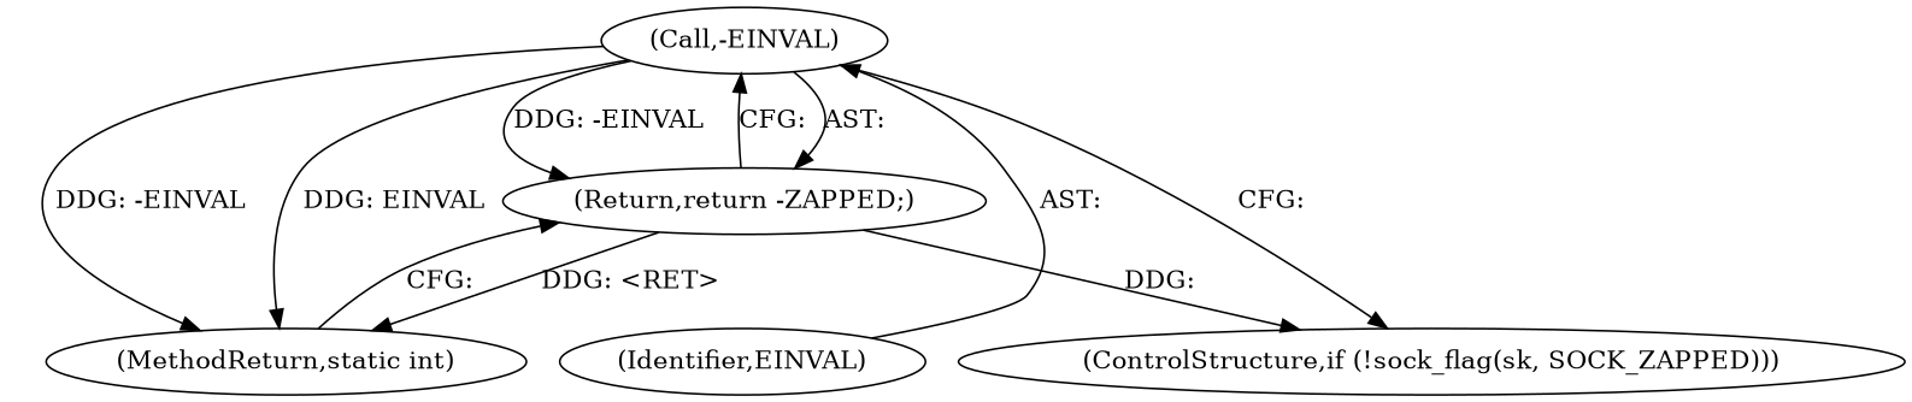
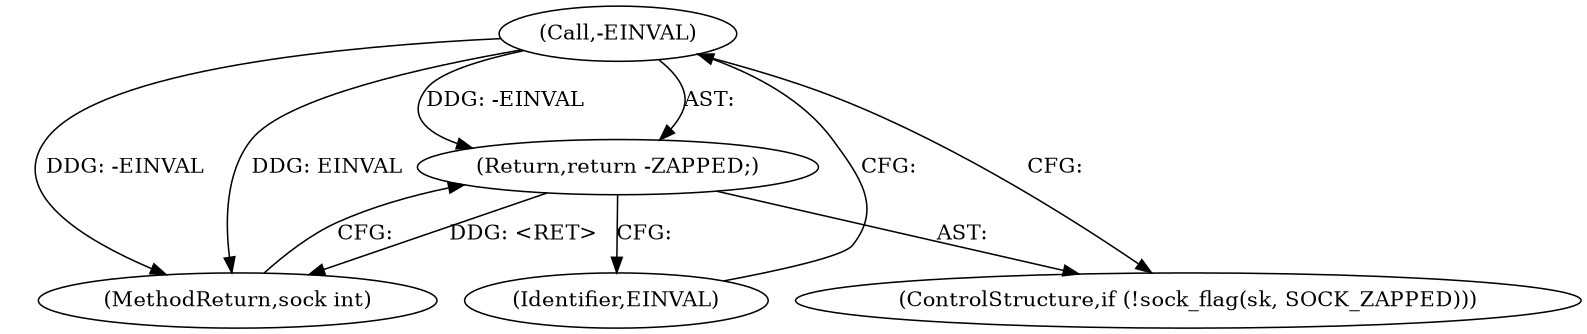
  digraph {
    n1 [label="(Call,-EINVAL)"]
    n2 [label="(Return,return -ZAPPED;)"]
-   n3 [label="(MethodReturn,static int)"]
+   n3 [label="(MethodReturn,sock int)"]
    n4 [label="(ControlStructure,if (!sock_flag(sk, SOCK_ZAPPED)))"]
    n5 [label="(Identifier,EINVAL)"]
    n1 -> n2 [label="AST: "]
    n1 -> n2 [label="DDG: -EINVAL"]
    n1 -> n3 [label="DDG: -EINVAL"]
    n1 -> n3 [label="DDG: EINVAL"]
    n1 -> n4 [label="CFG: "]
-   n2 -> n1 [label="CFG: "]
+   n2 -> n5 [label="CFG: "]
    n2 -> n3 [label="DDG: <RET>"]
-   n2 -> n4 [label="DDG: "]
+   n2 -> n4 [label="AST: "]
    n3 -> n2 [label="CFG: "]
-   n5 -> n1 [label="AST: "]
+   n5 -> n1 [label="CFG: "]
  }
